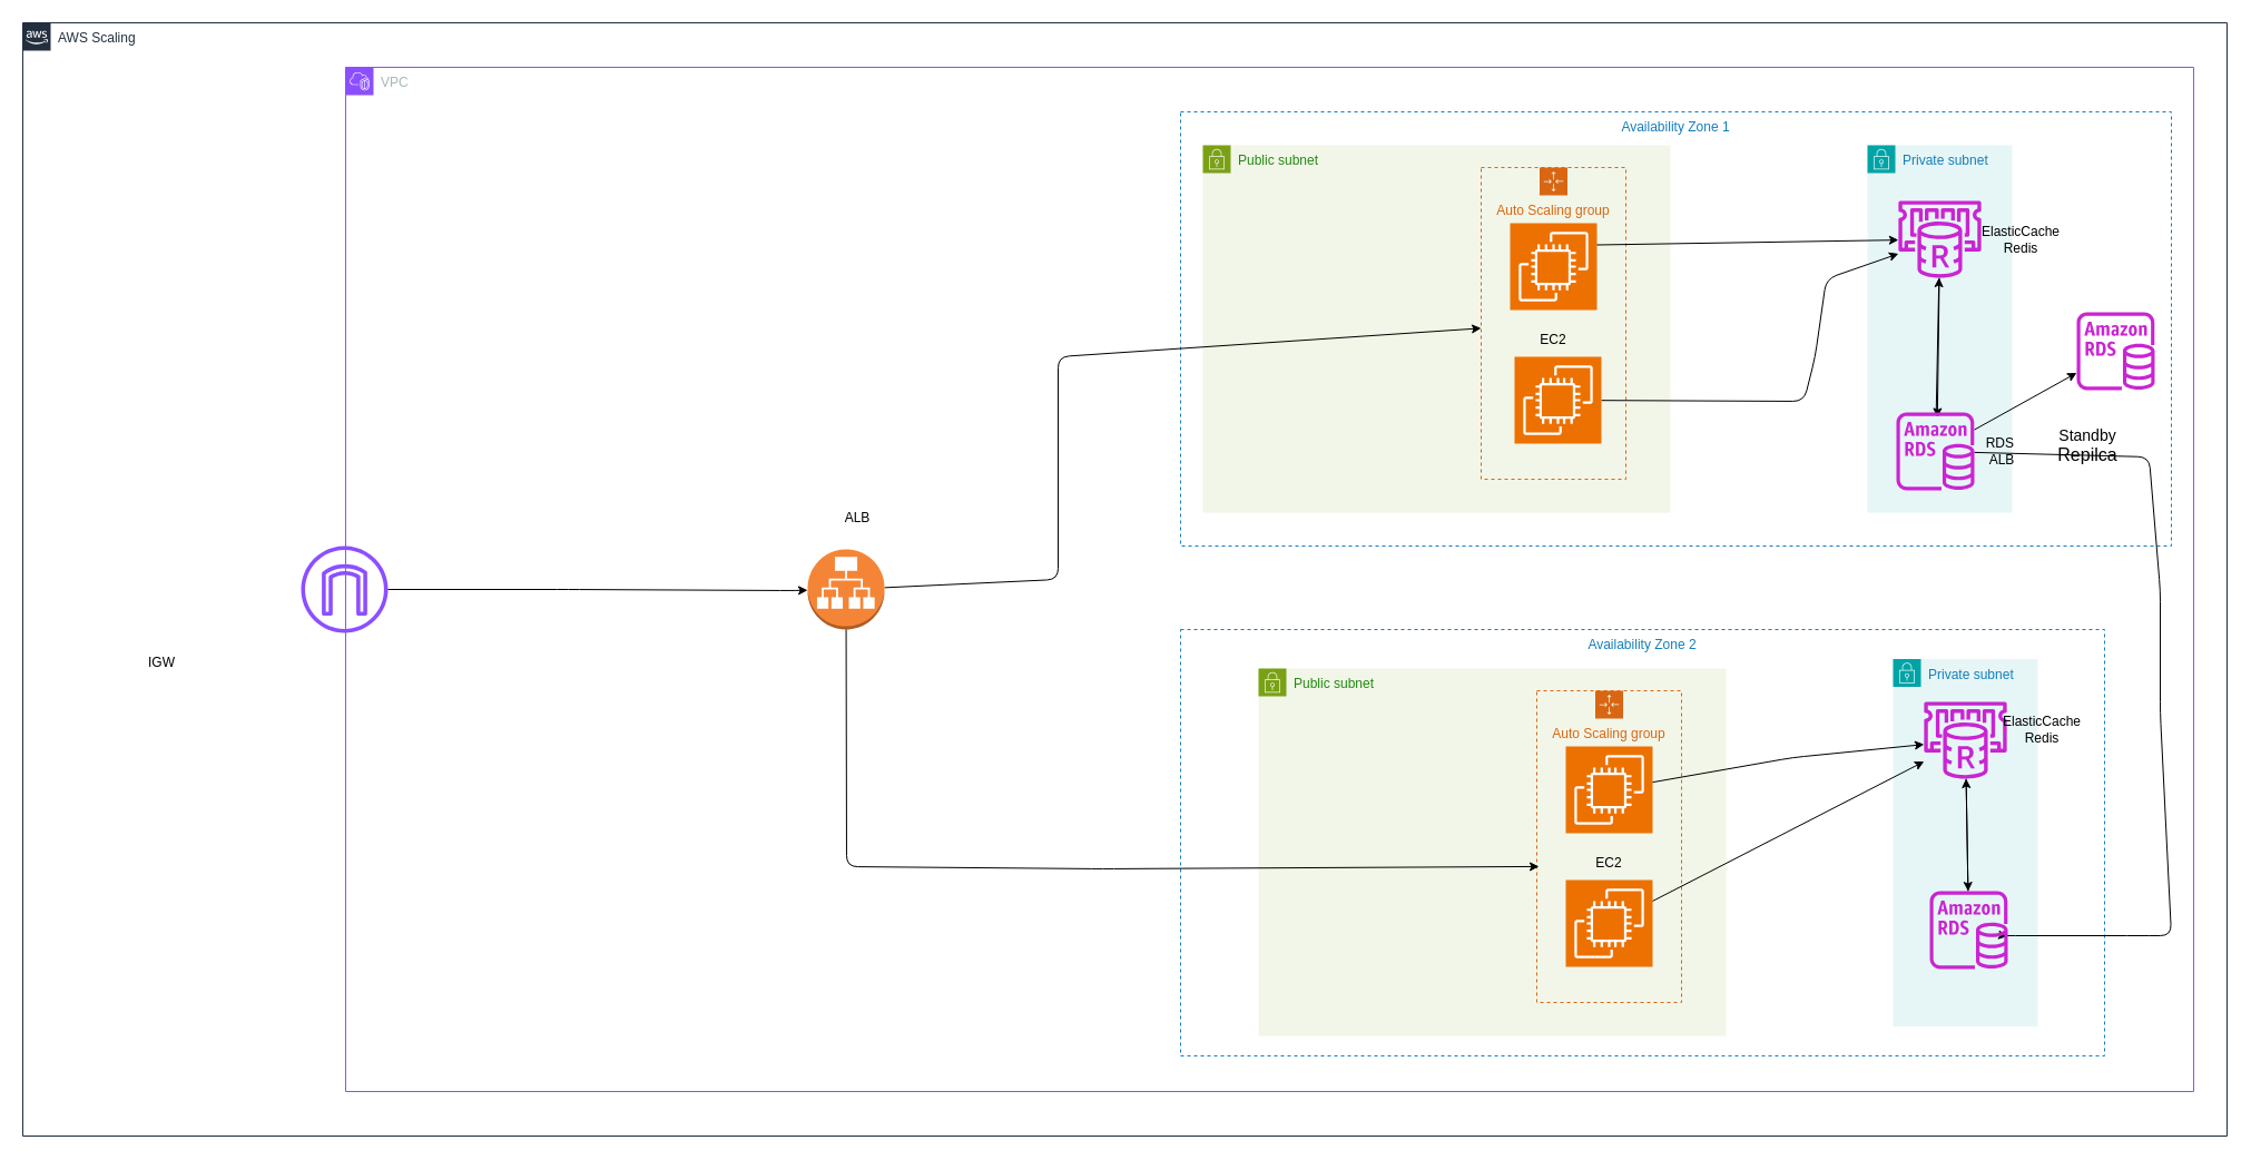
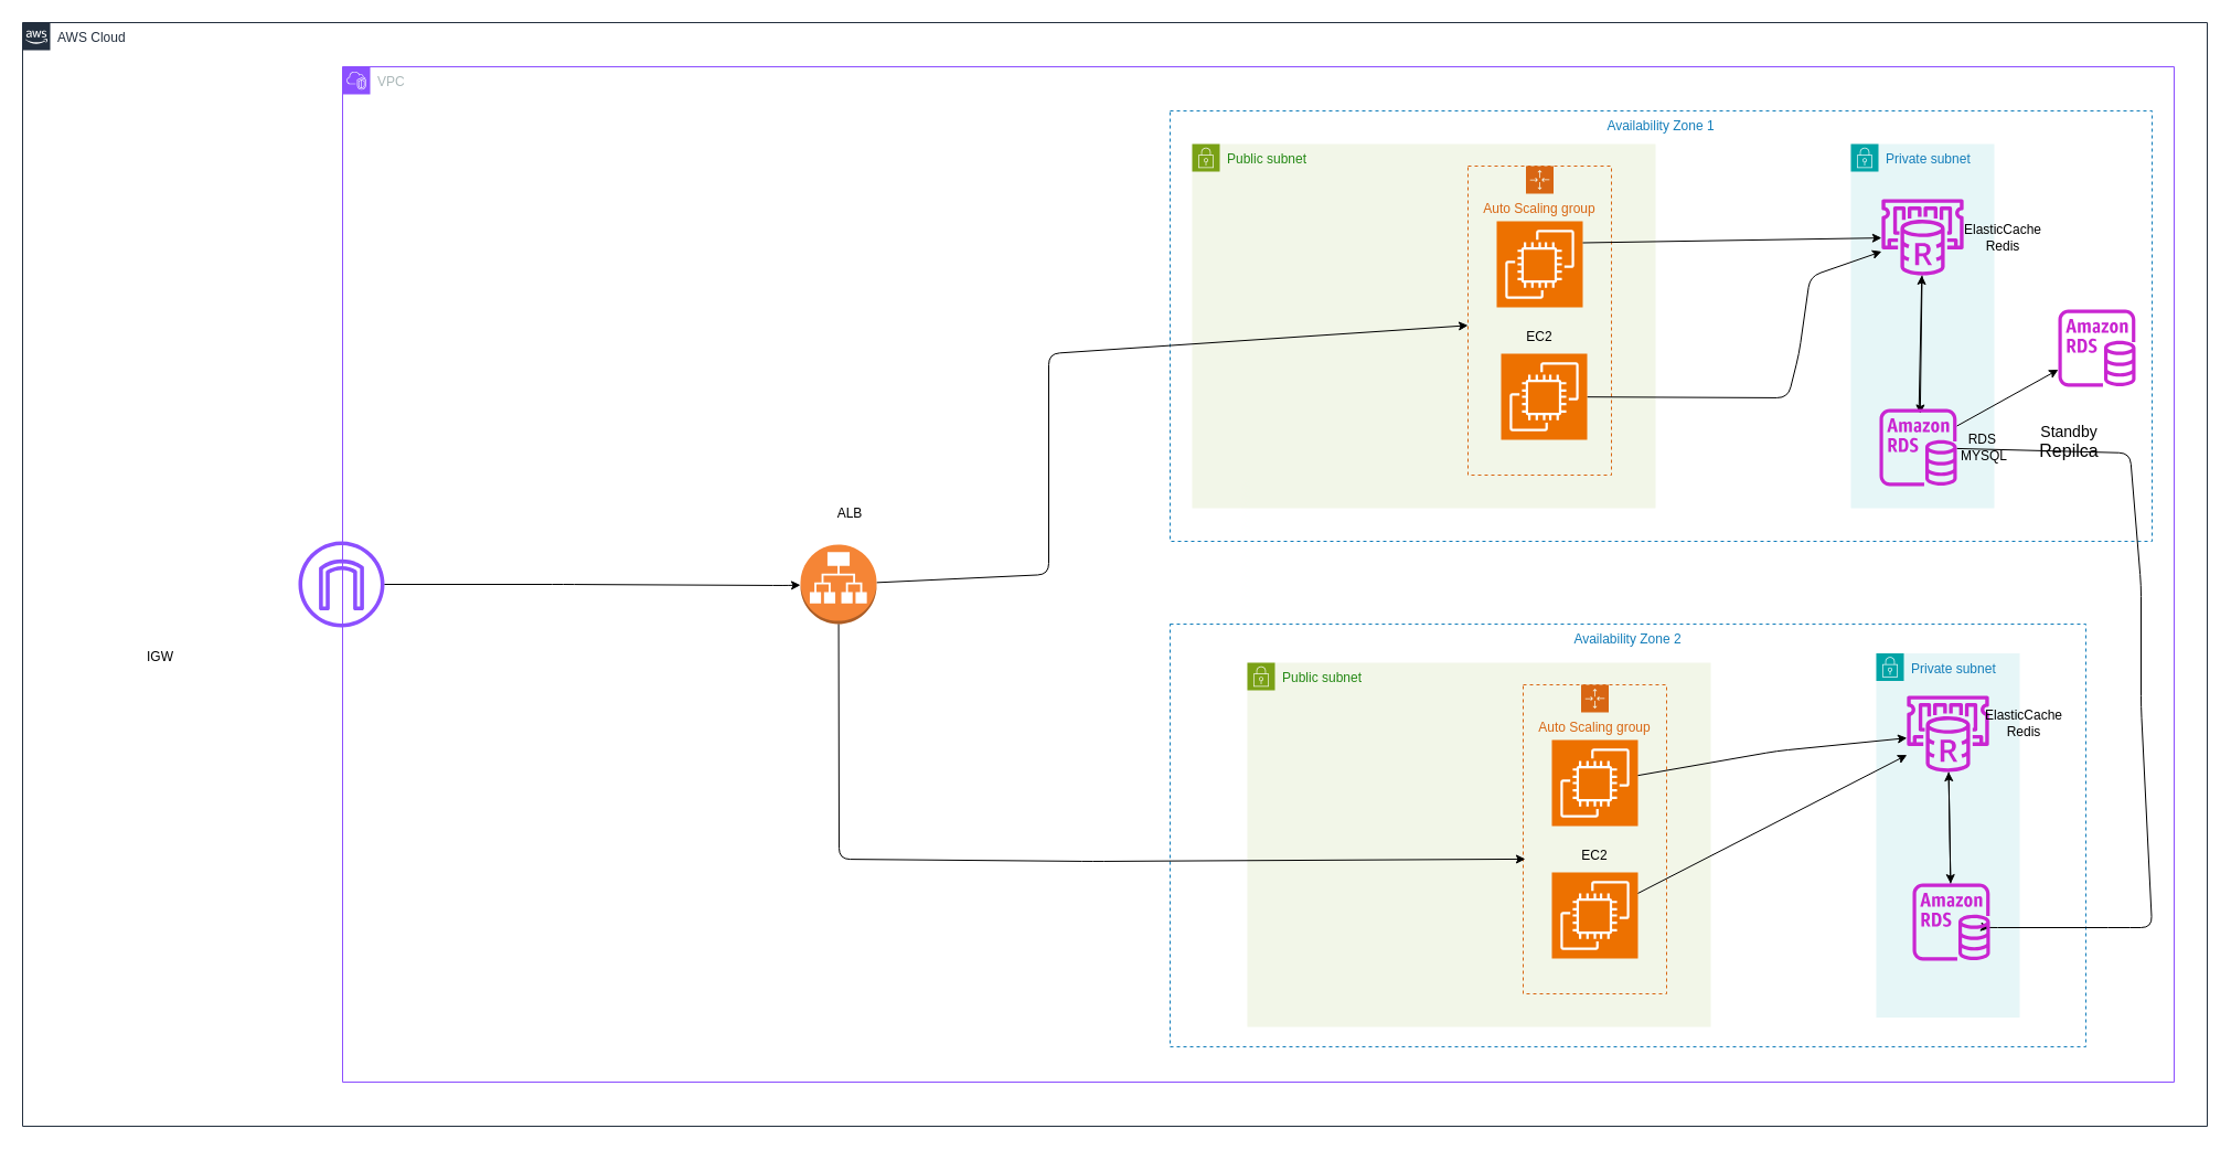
  <mxCell id="0" />
  <mxCell id="1" parent="0" />
- <mxCell id="2" value="AWS Scaling" style="points=[[0,0],[0.25,0],[0.5,0],[0.75,0],[1,0],[1,0.25],[1,0.5],[1,0.75],[1,1],[0.75,1],[0.5,1],[0.25,1],[0,1],[0,0.75],[0,0.5],[0,0.25]];outlineConnect=0;gradientColor=none;html=1;whiteSpace=wrap;fontSize=12;fontStyle=0;container=1;pointerEvents=0;collapsible=0;recursiveResize=0;shape=mxgraph.aws4.group;grIcon=mxgraph.aws4.group_aws_cloud_alt;strokeColor=#232F3E;fillColor=none;verticalAlign=top;align=left;spacingLeft=30;fontColor=#232F3E;dashed=0;" vertex="1" parent="1"><mxGeometry x="20" y="20" width="1980" height="1000" as="geometry" /></mxCell>
+ <mxCell id="2" value="AWS Cloud" style="points=[[0,0],[0.25,0],[0.5,0],[0.75,0],[1,0],[1,0.25],[1,0.5],[1,0.75],[1,1],[0.75,1],[0.5,1],[0.25,1],[0,1],[0,0.75],[0,0.5],[0,0.25]];outlineConnect=0;gradientColor=none;html=1;whiteSpace=wrap;fontSize=12;fontStyle=0;container=1;pointerEvents=0;collapsible=0;recursiveResize=0;shape=mxgraph.aws4.group;grIcon=mxgraph.aws4.group_aws_cloud_alt;strokeColor=#232F3E;fillColor=none;verticalAlign=top;align=left;spacingLeft=30;fontColor=#232F3E;dashed=0;" vertex="1" parent="1"><mxGeometry x="20" y="20" width="1980" height="1000" as="geometry" /></mxCell>
  <mxCell id="3" value="IGW" style="text;html=1;align=center;verticalAlign=middle;whiteSpace=wrap;rounded=0;" vertex="1" parent="2"><mxGeometry x="95" y="560" width="60" height="30" as="geometry" /></mxCell>
  <mxCell id="4" value="VPC" style="points=[[0,0],[0.25,0],[0.5,0],[0.75,0],[1,0],[1,0.25],[1,0.5],[1,0.75],[1,1],[0.75,1],[0.5,1],[0.25,1],[0,1],[0,0.75],[0,0.5],[0,0.25]];outlineConnect=0;gradientColor=none;html=1;whiteSpace=wrap;fontSize=12;fontStyle=0;container=1;pointerEvents=0;collapsible=0;recursiveResize=0;shape=mxgraph.aws4.group;grIcon=mxgraph.aws4.group_vpc2;strokeColor=#8C4FFF;fillColor=none;verticalAlign=top;align=left;spacingLeft=30;fontColor=#AAB7B8;dashed=0;" vertex="1" parent="1"><mxGeometry x="310" y="60" width="1660" height="920" as="geometry" /></mxCell>
  <mxCell id="5" value="Private subnet" style="points=[[0,0],[0.25,0],[0.5,0],[0.75,0],[1,0],[1,0.25],[1,0.5],[1,0.75],[1,1],[0.75,1],[0.5,1],[0.25,1],[0,1],[0,0.75],[0,0.5],[0,0.25]];outlineConnect=0;gradientColor=none;html=1;whiteSpace=wrap;fontSize=12;fontStyle=0;container=1;pointerEvents=0;collapsible=0;recursiveResize=0;shape=mxgraph.aws4.group;grIcon=mxgraph.aws4.group_security_group;grStroke=0;strokeColor=#00A4A6;fillColor=#E6F6F7;verticalAlign=top;align=left;spacingLeft=30;fontColor=#147EBA;dashed=0;" vertex="1" parent="4"><mxGeometry x="1390" y="531.5" width="130" height="330" as="geometry" /></mxCell>
  <mxCell id="6" value="Availability Zone 1" style="fillColor=none;strokeColor=#147EBA;dashed=1;verticalAlign=top;fontStyle=0;fontColor=#147EBA;whiteSpace=wrap;html=1;" vertex="1" parent="4"><mxGeometry x="750" y="40" width="890" height="390" as="geometry" /></mxCell>
  <mxCell id="7" value="Availability Zone 2" style="fillColor=none;strokeColor=#147EBA;dashed=1;verticalAlign=top;fontStyle=0;fontColor=#147EBA;whiteSpace=wrap;html=1;" vertex="1" parent="4"><mxGeometry x="750" y="505" width="830" height="383" as="geometry" /></mxCell>
  <mxCell id="8" value="Private subnet" style="points=[[0,0],[0.25,0],[0.5,0],[0.75,0],[1,0],[1,0.25],[1,0.5],[1,0.75],[1,1],[0.75,1],[0.5,1],[0.25,1],[0,1],[0,0.75],[0,0.5],[0,0.25]];outlineConnect=0;gradientColor=none;html=1;whiteSpace=wrap;fontSize=12;fontStyle=0;container=1;pointerEvents=0;collapsible=0;recursiveResize=0;shape=mxgraph.aws4.group;grIcon=mxgraph.aws4.group_security_group;grStroke=0;strokeColor=#00A4A6;fillColor=#E6F6F7;verticalAlign=top;align=left;spacingLeft=30;fontColor=#147EBA;dashed=0;" vertex="1" parent="4"><mxGeometry x="1367" y="70" width="130" height="330" as="geometry" /></mxCell>
  <mxCell id="9" value="Public subnet" style="points=[[0,0],[0.25,0],[0.5,0],[0.75,0],[1,0],[1,0.25],[1,0.5],[1,0.75],[1,1],[0.75,1],[0.5,1],[0.25,1],[0,1],[0,0.75],[0,0.5],[0,0.25]];outlineConnect=0;gradientColor=none;html=1;whiteSpace=wrap;fontSize=12;fontStyle=0;container=1;pointerEvents=0;collapsible=0;recursiveResize=0;shape=mxgraph.aws4.group;grIcon=mxgraph.aws4.group_security_group;grStroke=0;strokeColor=#7AA116;fillColor=#F2F6E8;verticalAlign=top;align=left;spacingLeft=30;fontColor=#248814;dashed=0;" vertex="1" parent="4"><mxGeometry x="770" y="70" width="420" height="330" as="geometry" /></mxCell>
  <mxCell id="10" value="Auto Scaling group" style="points=[[0,0],[0.25,0],[0.5,0],[0.75,0],[1,0],[1,0.25],[1,0.5],[1,0.75],[1,1],[0.75,1],[0.5,1],[0.25,1],[0,1],[0,0.75],[0,0.5],[0,0.25]];outlineConnect=0;gradientColor=none;html=1;whiteSpace=wrap;fontSize=12;fontStyle=0;container=1;pointerEvents=0;collapsible=0;recursiveResize=0;shape=mxgraph.aws4.groupCenter;grIcon=mxgraph.aws4.group_auto_scaling_group;grStroke=1;strokeColor=#D86613;fillColor=none;verticalAlign=top;align=center;fontColor=#D86613;dashed=1;spacingTop=25;" vertex="1" parent="9"><mxGeometry x="250" y="20" width="130" height="280" as="geometry" /></mxCell>
  <mxCell id="11" value="" style="sketch=0;points=[[0,0,0],[0.25,0,0],[0.5,0,0],[0.75,0,0],[1,0,0],[0,1,0],[0.25,1,0],[0.5,1,0],[0.75,1,0],[1,1,0],[0,0.25,0],[0,0.5,0],[0,0.75,0],[1,0.25,0],[1,0.5,0],[1,0.75,0]];outlineConnect=0;fontColor=#232F3E;fillColor=#ED7100;strokeColor=#ffffff;dashed=0;verticalLabelPosition=bottom;verticalAlign=top;align=center;html=1;fontSize=12;fontStyle=0;aspect=fixed;shape=mxgraph.aws4.resourceIcon;resIcon=mxgraph.aws4.ec2;" vertex="1" parent="10"><mxGeometry x="26" y="50" width="78" height="78" as="geometry" /></mxCell>
  <mxCell id="12" value="EC2" style="text;html=1;align=center;verticalAlign=middle;whiteSpace=wrap;rounded=0;" vertex="1" parent="10"><mxGeometry x="35" y="140" width="60" height="30" as="geometry" /></mxCell>
  <mxCell id="13" style="edgeStyle=none;html=1;" edge="1" parent="4" source="14" target="17"><mxGeometry relative="1" as="geometry"><Array as="points"><mxPoint x="1310" y="300" /><mxPoint x="1320" y="260" /><mxPoint x="1330" y="190" /></Array></mxGeometry></mxCell>
  <mxCell id="14" value="" style="sketch=0;points=[[0,0,0],[0.25,0,0],[0.5,0,0],[0.75,0,0],[1,0,0],[0,1,0],[0.25,1,0],[0.5,1,0],[0.75,1,0],[1,1,0],[0,0.25,0],[0,0.5,0],[0,0.75,0],[1,0.25,0],[1,0.5,0],[1,0.75,0]];outlineConnect=0;fontColor=#232F3E;fillColor=#ED7100;strokeColor=#ffffff;dashed=0;verticalLabelPosition=bottom;verticalAlign=top;align=center;html=1;fontSize=12;fontStyle=0;aspect=fixed;shape=mxgraph.aws4.resourceIcon;resIcon=mxgraph.aws4.ec2;" vertex="1" parent="4"><mxGeometry x="1050" y="260" width="78" height="78" as="geometry" /></mxCell>
  <mxCell id="15" style="edgeStyle=none;html=1;exitX=1;exitY=0.25;exitDx=0;exitDy=0;exitPerimeter=0;" edge="1" parent="4" source="11" target="17"><mxGeometry relative="1" as="geometry" /></mxCell>
  <mxCell id="16" style="edgeStyle=none;html=1;entryX=0.526;entryY=0.063;entryDx=0;entryDy=0;entryPerimeter=0;" edge="1" parent="4" source="17" target="21"><mxGeometry relative="1" as="geometry" /></mxCell>
  <mxCell id="17" value="" style="sketch=0;outlineConnect=0;fontColor=#232F3E;gradientColor=none;fillColor=#C925D1;strokeColor=none;dashed=0;verticalLabelPosition=bottom;verticalAlign=top;align=center;html=1;fontSize=12;fontStyle=0;aspect=fixed;pointerEvents=1;shape=mxgraph.aws4.elasticache_for_redis;" vertex="1" parent="4"><mxGeometry x="1393" y="120" width="78" height="69" as="geometry" /></mxCell>
  <mxCell id="18" style="edgeStyle=none;html=1;" edge="1" parent="4" source="21" target="17"><mxGeometry relative="1" as="geometry" /></mxCell>
  <mxCell id="19" style="edgeStyle=none;html=1;" edge="1" parent="4" source="21" target="34"><mxGeometry relative="1" as="geometry"><Array as="points"><mxPoint x="1620" y="350" /><mxPoint x="1630" y="470" /><mxPoint x="1630" y="580" /><mxPoint x="1640" y="780" /><mxPoint x="1610" y="780" /><mxPoint x="1490" y="780" /></Array></mxGeometry></mxCell>
  <mxCell id="20" style="edgeStyle=none;html=1;" edge="1" parent="4" source="21" target="38"><mxGeometry relative="1" as="geometry" /></mxCell>
  <mxCell id="21" value="" style="sketch=0;outlineConnect=0;fontColor=#232F3E;gradientColor=none;fillColor=#C925D1;strokeColor=none;dashed=0;verticalLabelPosition=bottom;verticalAlign=top;align=center;html=1;fontSize=12;fontStyle=0;aspect=fixed;pointerEvents=1;shape=mxgraph.aws4.rds_instance;" vertex="1" parent="4"><mxGeometry x="1393" y="310" width="70" height="70" as="geometry" /></mxCell>
  <mxCell id="22" value="" style="sketch=0;outlineConnect=0;fontColor=#232F3E;gradientColor=none;fillColor=#8C4FFF;strokeColor=none;dashed=0;verticalLabelPosition=bottom;verticalAlign=top;align=center;html=1;fontSize=12;fontStyle=0;aspect=fixed;pointerEvents=1;shape=mxgraph.aws4.internet_gateway;" vertex="1" parent="4"><mxGeometry x="-40" y="430" width="78" height="78" as="geometry" /></mxCell>
  <mxCell id="23" style="edgeStyle=none;html=1;" edge="1" parent="4" source="24" target="10"><mxGeometry relative="1" as="geometry"><Array as="points"><mxPoint x="640" y="460" /><mxPoint x="640" y="260" /></Array></mxGeometry></mxCell>
  <mxCell id="24" value="" style="outlineConnect=0;dashed=0;verticalLabelPosition=bottom;verticalAlign=top;align=center;html=1;shape=mxgraph.aws3.application_load_balancer;fillColor=#F58536;gradientColor=none;" vertex="1" parent="4"><mxGeometry x="415" y="433" width="69" height="72" as="geometry" /></mxCell>
  <mxCell id="25" style="edgeStyle=none;html=1;" edge="1" parent="4" source="22" target="24"><mxGeometry relative="1" as="geometry"><Array as="points"><mxPoint x="200" y="469" /><mxPoint x="400" y="470" /></Array></mxGeometry></mxCell>
  <mxCell id="26" value="Public subnet" style="points=[[0,0],[0.25,0],[0.5,0],[0.75,0],[1,0],[1,0.25],[1,0.5],[1,0.75],[1,1],[0.75,1],[0.5,1],[0.25,1],[0,1],[0,0.75],[0,0.5],[0,0.25]];outlineConnect=0;gradientColor=none;html=1;whiteSpace=wrap;fontSize=12;fontStyle=0;container=1;pointerEvents=0;collapsible=0;recursiveResize=0;shape=mxgraph.aws4.group;grIcon=mxgraph.aws4.group_security_group;grStroke=0;strokeColor=#7AA116;fillColor=#F2F6E8;verticalAlign=top;align=left;spacingLeft=30;fontColor=#248814;dashed=0;" vertex="1" parent="4"><mxGeometry x="820" y="540" width="420" height="330" as="geometry" /></mxCell>
  <mxCell id="27" value="Auto Scaling group" style="points=[[0,0],[0.25,0],[0.5,0],[0.75,0],[1,0],[1,0.25],[1,0.5],[1,0.75],[1,1],[0.75,1],[0.5,1],[0.25,1],[0,1],[0,0.75],[0,0.5],[0,0.25]];outlineConnect=0;gradientColor=none;html=1;whiteSpace=wrap;fontSize=12;fontStyle=0;container=1;pointerEvents=0;collapsible=0;recursiveResize=0;shape=mxgraph.aws4.groupCenter;grIcon=mxgraph.aws4.group_auto_scaling_group;grStroke=1;strokeColor=#D86613;fillColor=none;verticalAlign=top;align=center;fontColor=#D86613;dashed=1;spacingTop=25;" vertex="1" parent="26"><mxGeometry x="250" y="20" width="130" height="280" as="geometry" /></mxCell>
  <mxCell id="28" value="" style="sketch=0;points=[[0,0,0],[0.25,0,0],[0.5,0,0],[0.75,0,0],[1,0,0],[0,1,0],[0.25,1,0],[0.5,1,0],[0.75,1,0],[1,1,0],[0,0.25,0],[0,0.5,0],[0,0.75,0],[1,0.25,0],[1,0.5,0],[1,0.75,0]];outlineConnect=0;fontColor=#232F3E;fillColor=#ED7100;strokeColor=#ffffff;dashed=0;verticalLabelPosition=bottom;verticalAlign=top;align=center;html=1;fontSize=12;fontStyle=0;aspect=fixed;shape=mxgraph.aws4.resourceIcon;resIcon=mxgraph.aws4.ec2;" vertex="1" parent="27"><mxGeometry x="26" y="50" width="78" height="78" as="geometry" /></mxCell>
  <mxCell id="29" value="" style="sketch=0;points=[[0,0,0],[0.25,0,0],[0.5,0,0],[0.75,0,0],[1,0,0],[0,1,0],[0.25,1,0],[0.5,1,0],[0.75,1,0],[1,1,0],[0,0.25,0],[0,0.5,0],[0,0.75,0],[1,0.25,0],[1,0.5,0],[1,0.75,0]];outlineConnect=0;fontColor=#232F3E;fillColor=#ED7100;strokeColor=#ffffff;dashed=0;verticalLabelPosition=bottom;verticalAlign=top;align=center;html=1;fontSize=12;fontStyle=0;aspect=fixed;shape=mxgraph.aws4.resourceIcon;resIcon=mxgraph.aws4.ec2;" vertex="1" parent="27"><mxGeometry x="26" y="170" width="78" height="78" as="geometry" /></mxCell>
  <mxCell id="30" value="EC2" style="text;html=1;align=center;verticalAlign=middle;whiteSpace=wrap;rounded=0;" vertex="1" parent="27"><mxGeometry x="35" y="140" width="60" height="30" as="geometry" /></mxCell>
  <mxCell id="31" style="edgeStyle=none;html=1;" edge="1" parent="4" source="32" target="34"><mxGeometry relative="1" as="geometry" /></mxCell>
  <mxCell id="32" value="" style="sketch=0;outlineConnect=0;fontColor=#232F3E;gradientColor=none;fillColor=#C925D1;strokeColor=none;dashed=0;verticalLabelPosition=bottom;verticalAlign=top;align=center;html=1;fontSize=12;fontStyle=0;aspect=fixed;pointerEvents=1;shape=mxgraph.aws4.elasticache_for_redis;" vertex="1" parent="4"><mxGeometry x="1416" y="570" width="78" height="69" as="geometry" /></mxCell>
  <mxCell id="33" style="edgeStyle=none;html=1;" edge="1" parent="4" source="34" target="32"><mxGeometry relative="1" as="geometry" /></mxCell>
  <mxCell id="34" value="" style="sketch=0;outlineConnect=0;fontColor=#232F3E;gradientColor=none;fillColor=#C925D1;strokeColor=none;dashed=0;verticalLabelPosition=bottom;verticalAlign=top;align=center;html=1;fontSize=12;fontStyle=0;aspect=fixed;pointerEvents=1;shape=mxgraph.aws4.rds_instance;" vertex="1" parent="4"><mxGeometry x="1423" y="740" width="70" height="70" as="geometry" /></mxCell>
  <mxCell id="35" style="edgeStyle=none;html=1;" edge="1" parent="4" source="28" target="32"><mxGeometry relative="1" as="geometry"><Array as="points"><mxPoint x="1300" y="620" /></Array></mxGeometry></mxCell>
  <mxCell id="36" style="edgeStyle=none;html=1;" edge="1" parent="4" source="29" target="32"><mxGeometry relative="1" as="geometry"><Array as="points" /></mxGeometry></mxCell>
  <mxCell id="37" style="edgeStyle=none;html=1;entryX=0.015;entryY=0.564;entryDx=0;entryDy=0;entryPerimeter=0;" edge="1" parent="4" source="24" target="27"><mxGeometry relative="1" as="geometry"><Array as="points"><mxPoint x="450" y="718" /><mxPoint x="680" y="720" /></Array></mxGeometry></mxCell>
  <mxCell id="38" value="" style="sketch=0;outlineConnect=0;fontColor=#232F3E;gradientColor=none;fillColor=#C925D1;strokeColor=none;dashed=0;verticalLabelPosition=bottom;verticalAlign=top;align=center;html=1;fontSize=12;fontStyle=0;aspect=fixed;pointerEvents=1;shape=mxgraph.aws4.rds_instance;" vertex="1" parent="4"><mxGeometry x="1555" y="220" width="70" height="70" as="geometry" /></mxCell>
  <mxCell id="39" value="&lt;font style=&quot;font-size: 14px;&quot;&gt;Standby&lt;/font&gt;&lt;div&gt;&lt;font size=&quot;3&quot;&gt;Repilca&lt;/font&gt;&lt;/div&gt;" style="text;html=1;align=center;verticalAlign=middle;whiteSpace=wrap;rounded=0;" vertex="1" parent="4"><mxGeometry x="1535" y="325" width="60" height="30" as="geometry" /></mxCell>
  <mxCell id="40" value="ALB" style="text;html=1;align=center;verticalAlign=middle;whiteSpace=wrap;rounded=0;" vertex="1" parent="4"><mxGeometry x="429.5" y="390" width="60" height="30" as="geometry" /></mxCell>
  <mxCell id="41" value="&lt;div&gt;ElasticCache&lt;/div&gt;Redis" style="text;html=1;align=center;verticalAlign=middle;whiteSpace=wrap;rounded=0;" vertex="1" parent="4"><mxGeometry x="1475" y="139.5" width="60" height="30" as="geometry" /></mxCell>
  <mxCell id="42" value="&lt;div&gt;ElasticCache&lt;/div&gt;Redis" style="text;html=1;align=center;verticalAlign=middle;whiteSpace=wrap;rounded=0;" vertex="1" parent="4"><mxGeometry x="1494" y="580" width="60" height="30" as="geometry" /></mxCell>
- <mxCell id="43" value="RDS&amp;nbsp;&lt;div&gt;&lt;/div&gt;&lt;div&gt;ALB&lt;/div&gt;" style="text;html=1;align=center;verticalAlign=middle;whiteSpace=wrap;rounded=0;" vertex="1" parent="4"><mxGeometry x="1458" y="330" width="60" height="30" as="geometry" /></mxCell>
+ <mxCell id="43" value="RDS&amp;nbsp;&lt;div&gt;&lt;/div&gt;&lt;div&gt;MYSQL&lt;/div&gt;" style="text;html=1;align=center;verticalAlign=middle;whiteSpace=wrap;rounded=0;" vertex="1" parent="4"><mxGeometry x="1458" y="330" width="60" height="30" as="geometry" /></mxCell>
